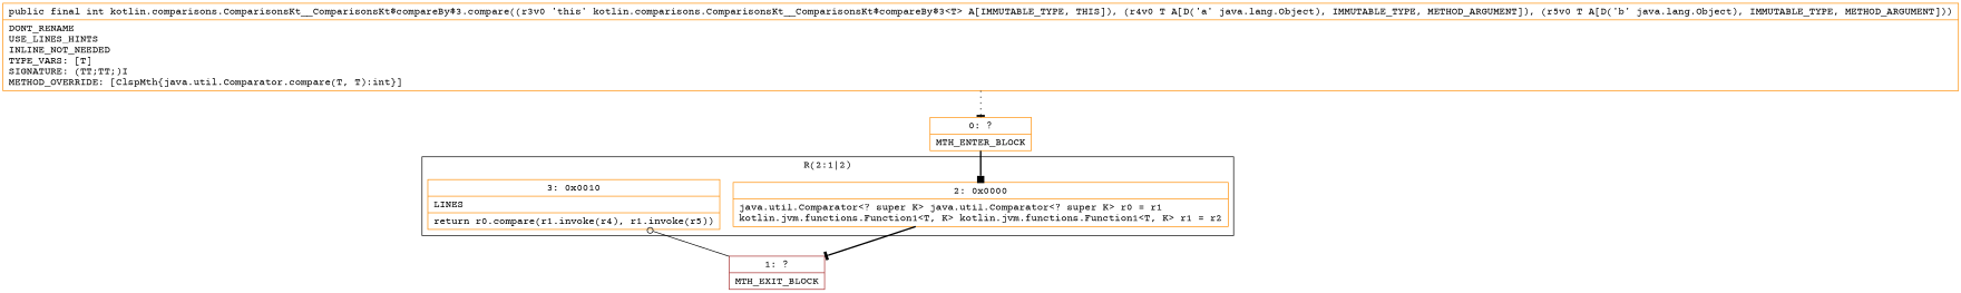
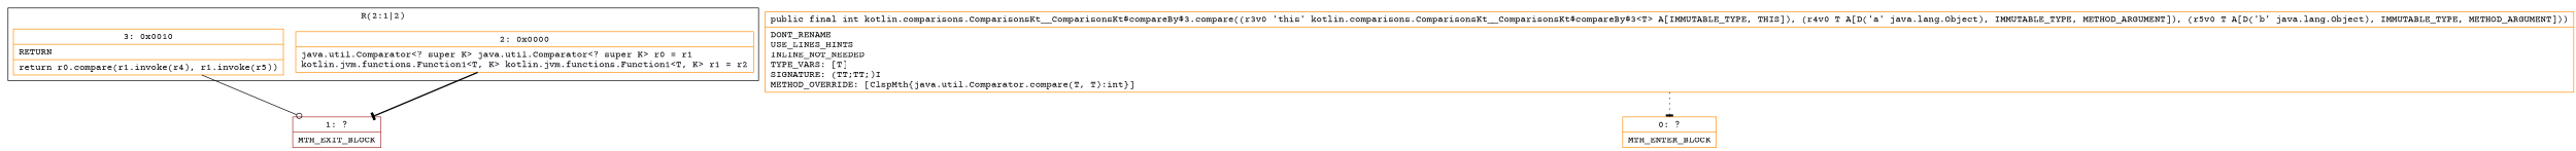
  digraph {
    fontname="Courier Prime"
    node [color=darkorange fontname="Courier Prime" shape=record]
    edge [arrowhead=tee fontname="Courier Prime" style=bold]
    n1 [label="{2\:\ 0x0000|java.util.Comparator\<? super K\> java.util.Comparator\<? super K\> r0 = r1\lkotlin.jvm.functions.Function1\<T, K\> kotlin.jvm.functions.Function1\<T, K\> r1 = r2\l}"]
-   n2 [label="{3\:\ 0x0010|LINES\l|return r0.compare(r1.invoke(r4), r1.invoke(r5))\l}"]
+   n2 [label="{3\:\ 0x0010|RETURN\l|return r0.compare(r1.invoke(r4), r1.invoke(r5))\l}"]
    n3 [color=brown label="{1\:\ ?|MTH_EXIT_BLOCK\l}"]
    n4 [label="{0\:\ ?|MTH_ENTER_BLOCK\l}"]
    n5 [label="{public final int kotlin.comparisons.ComparisonsKt__ComparisonsKt$compareBy$3.compare((r3v0 'this' kotlin.comparisons.ComparisonsKt__ComparisonsKt$compareBy$3\<T\> A[IMMUTABLE_TYPE, THIS]), (r4v0 T A[D('a' java.lang.Object), IMMUTABLE_TYPE, METHOD_ARGUMENT]), (r5v0 T A[D('b' java.lang.Object), IMMUTABLE_TYPE, METHOD_ARGUMENT]))  | DONT_RENAME\lUSE_LINES_HINTS\lINLINE_NOT_NEEDED\lTYPE_VARS: [T]\lSIGNATURE: (TT;TT;)I\lMETHOD_OVERRIDE: [ClspMth\{java.util.Comparator.compare(T, T):int\}]\l}"]
    subgraph cluster_1 {
      label="R(2:1|2)"
      n1
      n2
    }
    n1 -> n3
-   n3 -> n2 [arrowhead=odot style=solid]
-   n4 -> n1 [arrowhead=box]
+   n2 -> n3 [arrowhead=odot style=solid]
    n5 -> n4 [style=dotted]
  }
